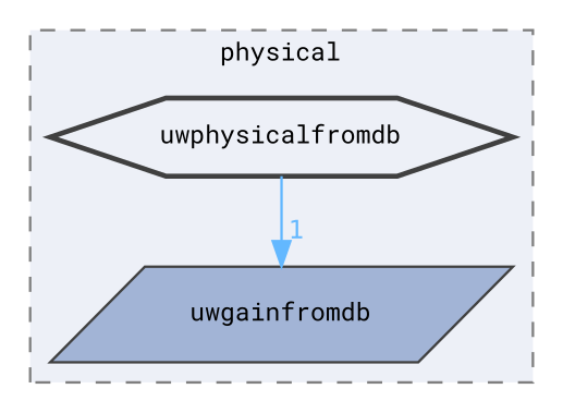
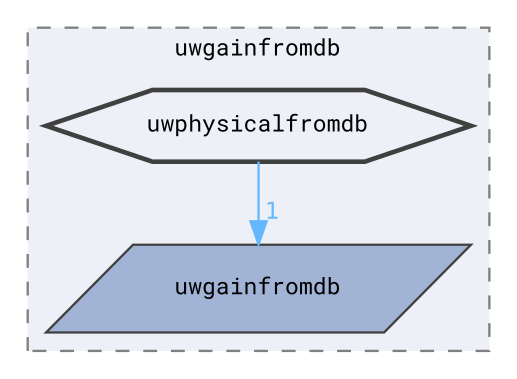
  digraph {
    compound=true
    fontname="Roboto Mono"
    node [color=grey25 fontname="Roboto Mono" fontsize=10]
    n1 [fillcolor="#a2b4d6" height=0.2 label=uwgainfromdb shape=parallelogram style=filled width=0.4]
    n2 [fillcolor="#edf0f7" height=0.2 label=uwphysicalfromdb shape=hexagon style="filled,bold" width=0.4]
    subgraph cluster_1 {
      bgcolor="#edf0f7"
      fontsize=10
-     label=physical
+     label=uwgainfromdb
      pencolor=grey50
      style="filled,dashed"
      n1
      n2
    }
    n2 -> n1 [color=steelblue1 fontcolor=steelblue1 fontname="Roboto Mono" fontsize=10 headlabel=1 labeldistance=1.5 labelfontname=Helvetica labelfontsize=10]
  }
